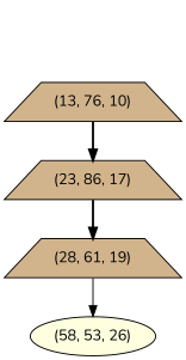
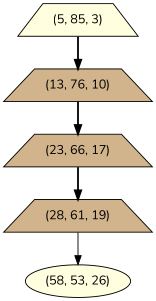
  digraph {
    fontname=Nunito
    node [fillcolor=tan fontname=Nunito shape=trapezium style=filled]
    edge [fontname=Nunito style=bold]
    "(13, 76, 10)"
-   "(23, 66, 17)" [label="(23, 86, 17)"]
+   "(5, 85, 3)" [fillcolor=lightyellow]
+   "(23, 66, 17)"
    "(28, 61, 19)"
    n5 [fillcolor=lightyellow label="(58, 53, 26)" shape=ellipse]
    "(13, 76, 10)" -> "(23, 66, 17)"
+   "(5, 85, 3)" -> "(13, 76, 10)"
    "(23, 66, 17)" -> "(28, 61, 19)"
    "(28, 61, 19)" -> n5 [style=solid]
  }
